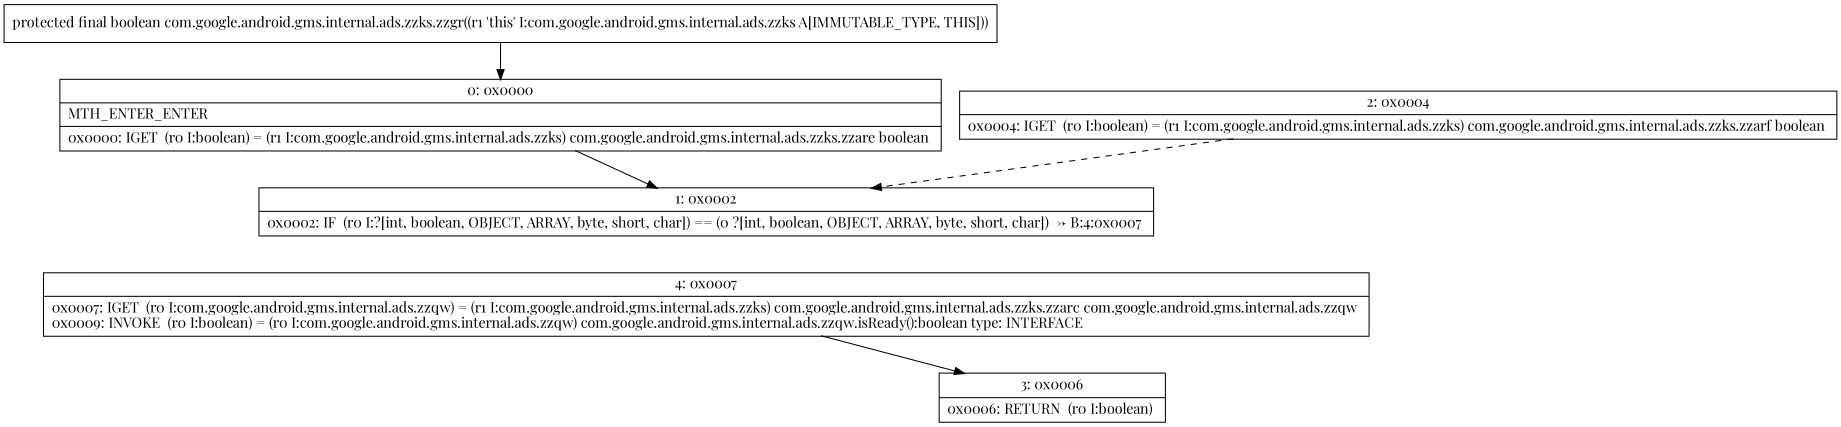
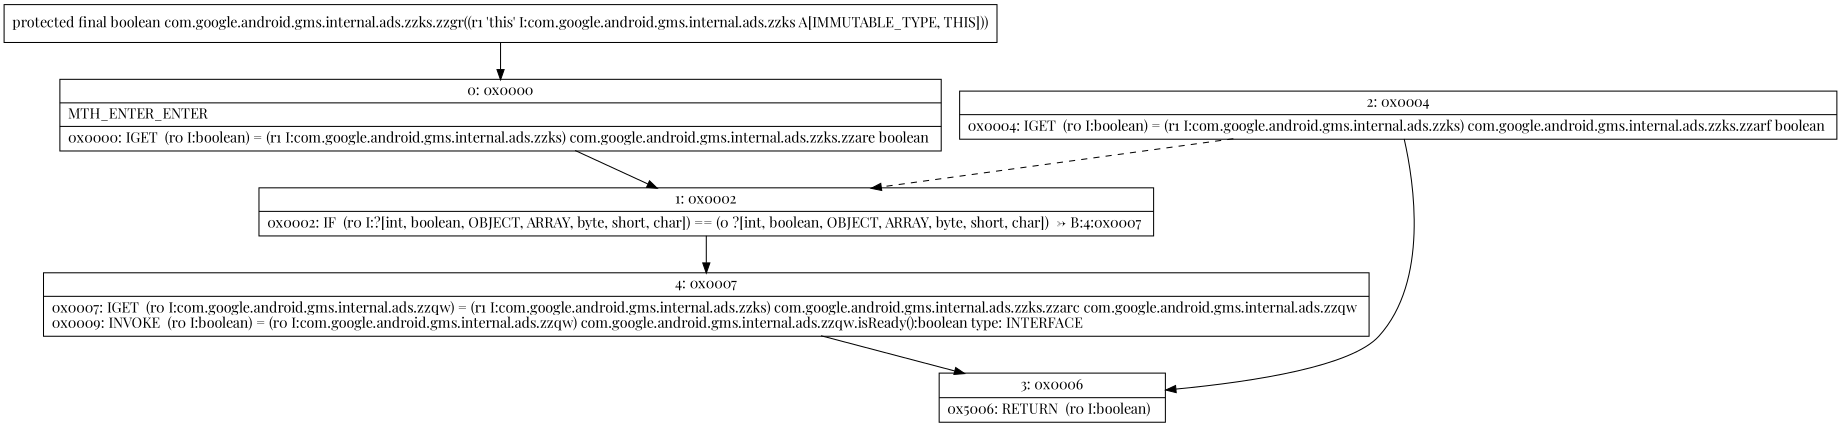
  digraph {
    fontname="Playfair Display"
    node [fontname="Playfair Display" shape=record]
    edge [fontname="Playfair Display"]
    n1 [label="{0\:\ 0x0000|MTH_ENTER_ENTER\l|0x0000: IGET  (r0 I:boolean) = (r1 I:com.google.android.gms.internal.ads.zzks) com.google.android.gms.internal.ads.zzks.zzare boolean \l}"]
    n2 [label="{1\:\ 0x0002|0x0002: IF  (r0 I:?[int, boolean, OBJECT, ARRAY, byte, short, char]) == (0 ?[int, boolean, OBJECT, ARRAY, byte, short, char])  \-\> B:4:0x0007 \l}"]
    n3 [label="{4\:\ 0x0007|0x0007: IGET  (r0 I:com.google.android.gms.internal.ads.zzqw) = (r1 I:com.google.android.gms.internal.ads.zzks) com.google.android.gms.internal.ads.zzks.zzarc com.google.android.gms.internal.ads.zzqw \l0x0009: INVOKE  (r0 I:boolean) = (r0 I:com.google.android.gms.internal.ads.zzqw) com.google.android.gms.internal.ads.zzqw.isReady():boolean type: INTERFACE \l}"]
    n4 [label="{2\:\ 0x0004|0x0004: IGET  (r0 I:boolean) = (r1 I:com.google.android.gms.internal.ads.zzks) com.google.android.gms.internal.ads.zzks.zzarf boolean \l}"]
-   n5 [label="{3\:\ 0x0006|0x0006: RETURN  (r0 I:boolean) \l}"]
+   n5 [label="{3\:\ 0x0006|0x5006: RETURN  (r0 I:boolean) \l}"]
    n6 [label="{protected final boolean com.google.android.gms.internal.ads.zzks.zzgr((r1 'this' I:com.google.android.gms.internal.ads.zzks A[IMMUTABLE_TYPE, THIS])) }"]
    n1 -> n2
+   n2 -> n3
    n3 -> n5
    n4 -> n2 [style=dashed]
+   n4 -> n5
    n6 -> n1
  }
